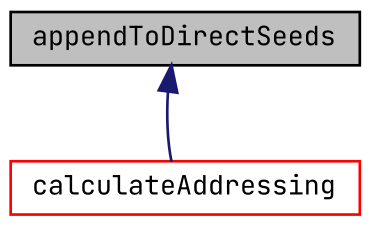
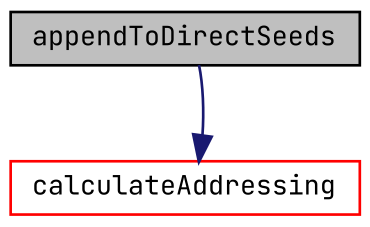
  digraph {
    rankdir=TB
    fontname="JetBrains Mono"
    node [fontname="JetBrains Mono" fontsize=10 shape=record]
    n1 [color=black fillcolor=grey75 fontcolor=black height=0.2 label=appendToDirectSeeds style=filled width=0.4]
    n2 [color=red height=0.2 label=calculateAddressing width=0.4]
-   n1 -> n2 [color=midnightblue dir=back fontname="JetBrains Mono" fontsize=10 labelfontname=Helvetica labelfontsize=10 style=solid]
+   n2 -> n1 [color=midnightblue dir=back fontname="JetBrains Mono" fontsize=10 labelfontname=Helvetica labelfontsize=10 style=solid]
  }
